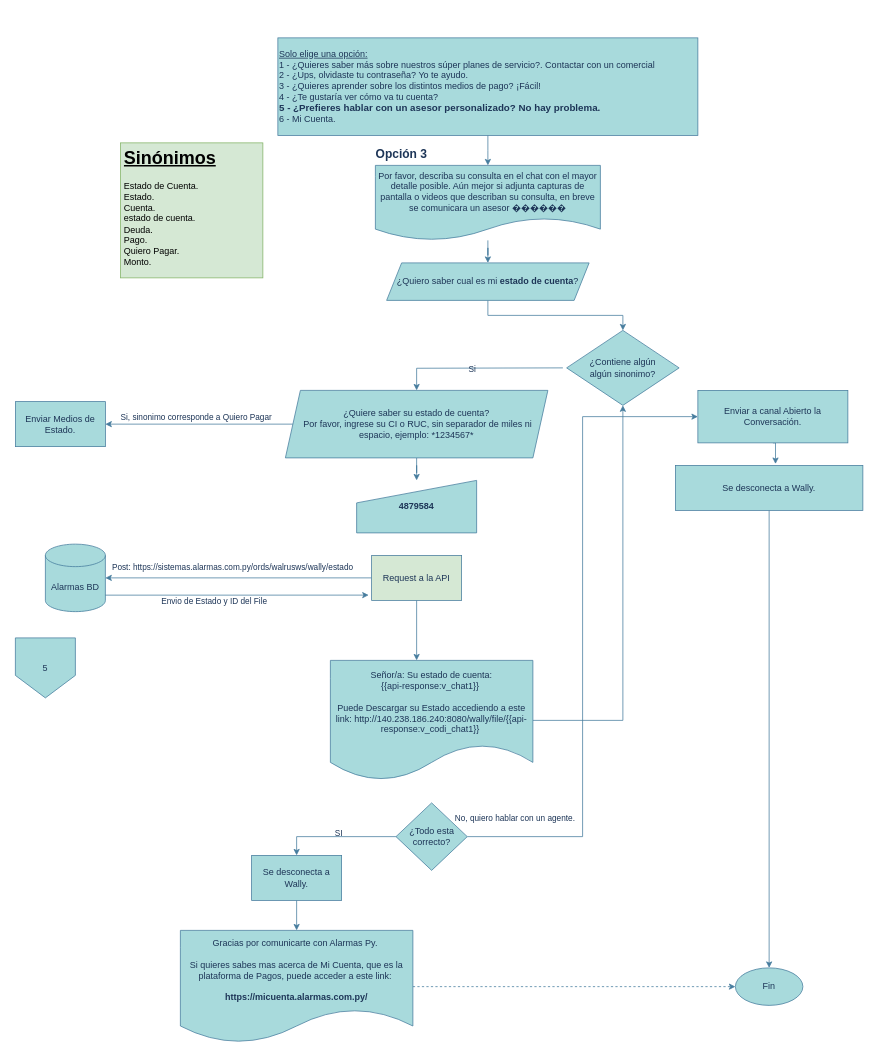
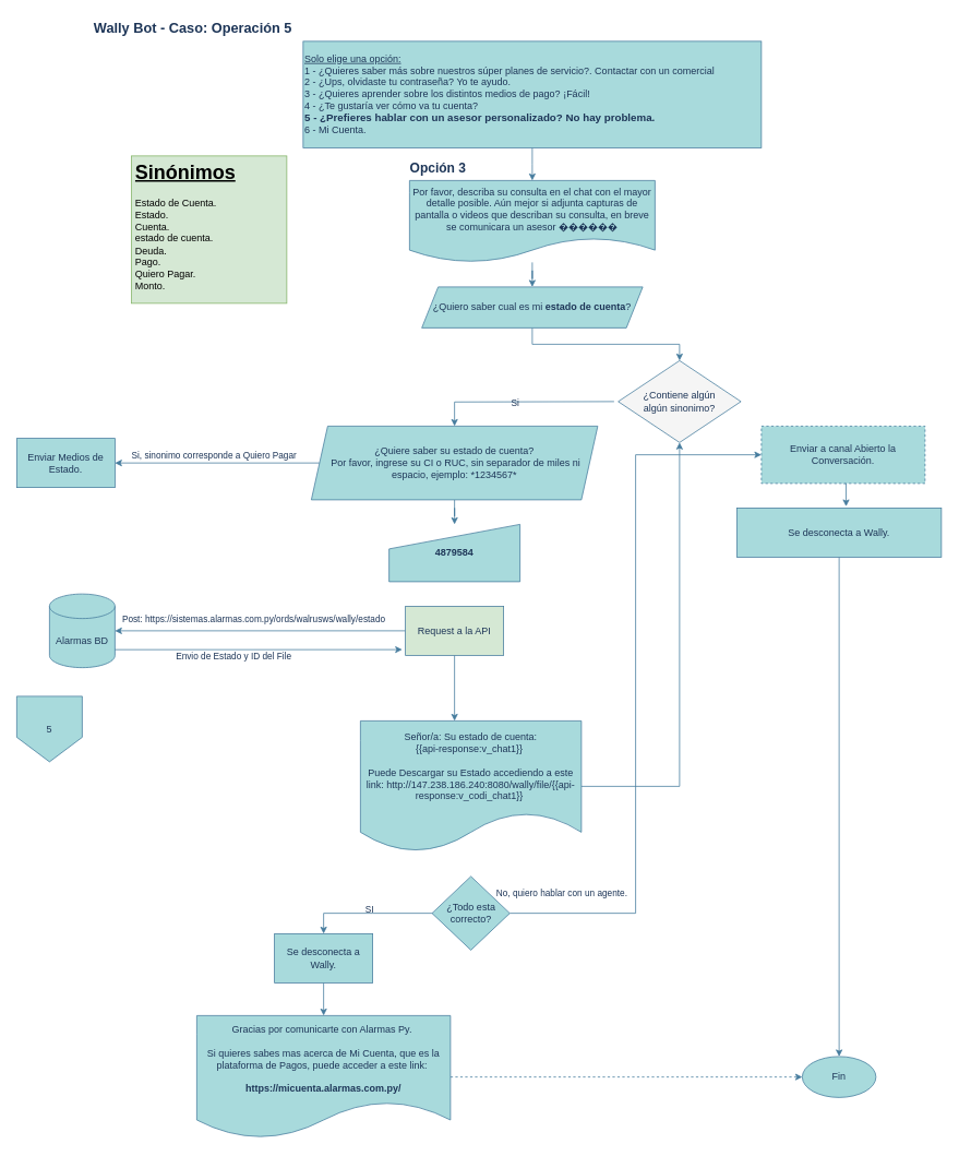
  <mxCell id="0" />
  <mxCell id="1" parent="0" />
  <mxCell id="2" value="" style="edgeStyle=orthogonalEdgeStyle;rounded=0;orthogonalLoop=1;jettySize=auto;html=1;labelBackgroundColor=none;labelBorderColor=none;fontColor=default;strokeColor=#457B9D;" edge="1" parent="1" source="3"><mxGeometry relative="1" as="geometry"><mxPoint x="650" y="220" as="targetPoint" /></mxGeometry></mxCell>
  <mxCell id="3" value="&lt;u&gt;Solo elige una opción:&lt;/u&gt;&lt;br style=&quot;font-size: 12px;&quot;&gt;1 - ¿Quieres saber más sobre nuestros súper planes de servicio?. Contactar con un comercial&lt;br style=&quot;font-size: 12px;&quot;&gt;2 - ¿Ups, olvidaste tu contraseña? Yo te ayudo.&lt;br style=&quot;font-size: 12px;&quot;&gt;3 - ¿Quieres aprender sobre los distintos medios de pago? ¡Fácil!&lt;br style=&quot;font-size: 12px;&quot;&gt;4 - ¿Te gustaría ver cómo va tu cuenta?&lt;br style=&quot;font-size: 12px;&quot;&gt;&lt;b&gt;&lt;font style=&quot;font-size: 13px;&quot;&gt;5 - ¿Prefieres hablar con un asesor personalizado? No hay problema.&lt;/font&gt;&lt;/b&gt;&lt;br style=&quot;font-size: 12px;&quot;&gt;6 - Mi Cuenta." style="rounded=0;whiteSpace=wrap;html=1;fontSize=12;align=left;fillColor=#A8DADC;fontColor=#1D3557;strokeColor=#457B9D;labelBackgroundColor=none;" vertex="1" parent="1"><mxGeometry x="370" y="50" width="560" height="130" as="geometry" /></mxCell>
- <mxCell id="5" value="¿Contiene algún&lt;br&gt;algún sinonimo?" style="rhombus;whiteSpace=wrap;html=1;fillColor=#A8DADC;strokeColor=#457B9D;labelBackgroundColor=none;fontColor=#1D3557;" vertex="1" parent="1"><mxGeometry x="755" y="440" width="150" height="100" as="geometry" /></mxCell>
+ <mxCell id="4" value="Wally Bot - Caso: Operación 5" style="text;html=1;align=center;verticalAlign=middle;resizable=0;points=[];autosize=1;strokeColor=none;fillColor=none;fontStyle=1;fontSize=17;labelBackgroundColor=none;fontColor=#1D3557;" vertex="1" parent="1"><mxGeometry x="100" width="270" height="30" as="geometry" y="20" /></mxCell>
+ <mxCell id="5" value="¿Contiene algún&lt;br&gt;algún sinonimo?" style="rhombus;whiteSpace=wrap;html=1;fillColor=#f5f5f5;strokeColor=#457B9D;labelBackgroundColor=none;fontColor=#1D3557;" vertex="1" parent="1"><mxGeometry x="755" y="440" width="150" height="100" as="geometry" /></mxCell>
  <mxCell id="6" value="Opción 3" style="text;html=1;strokeColor=none;fillColor=none;align=center;verticalAlign=middle;whiteSpace=wrap;rounded=0;fontSize=16;fontStyle=1;labelBackgroundColor=none;fontColor=#1D3557;" vertex="1" parent="1"><mxGeometry x="490" y="190" width="90" height="30" as="geometry" /></mxCell>
  <mxCell id="7" value="" style="edgeStyle=orthogonalEdgeStyle;rounded=0;orthogonalLoop=1;jettySize=auto;html=1;labelBackgroundColor=none;strokeColor=#457B9D;fontColor=default;" edge="1" parent="1" source="8" target="5"><mxGeometry relative="1" as="geometry"><mxPoint x="830" y="400" as="sourcePoint" /></mxGeometry></mxCell>
  <mxCell id="8" value="¿Quiero saber cual es mi &lt;b&gt;estado de cuenta&lt;/b&gt;?" style="shape=parallelogram;perimeter=parallelogramPerimeter;whiteSpace=wrap;html=1;fixedSize=1;labelBackgroundColor=none;fillColor=#A8DADC;strokeColor=#457B9D;fontColor=#1D3557;" vertex="1" parent="1"><mxGeometry x="515" y="350" width="270" height="50" as="geometry" /></mxCell>
  <mxCell id="9" value="" style="edgeStyle=orthogonalEdgeStyle;rounded=0;orthogonalLoop=1;jettySize=auto;html=1;labelBackgroundColor=none;strokeColor=#457B9D;fontColor=default;" edge="1" parent="1" source="10" target="8"><mxGeometry relative="1" as="geometry" /></mxCell>
  <mxCell id="10" value="Por favor, describa su consulta en el chat con el mayor detalle posible. Aún mejor si adjunta capturas de pantalla o videos que describan su consulta, en breve se comunicara un asesor ������" style="shape=document;whiteSpace=wrap;html=1;boundedLbl=1;fillColor=#A8DADC;strokeColor=#457B9D;labelBackgroundColor=none;fontColor=#1D3557;" vertex="1" parent="1"><mxGeometry x="500" y="220" width="300" height="100" as="geometry" /></mxCell>
  <mxCell id="11" value="&lt;h1&gt;&lt;u&gt;Sinónimos&lt;/u&gt;&lt;/h1&gt;&lt;h4&gt;&lt;span style=&quot;font-weight: normal;&quot;&gt;Estado de Cuenta.&lt;br&gt;Estado.&lt;br&gt;Cuenta.&lt;br&gt;estado de cuenta.&lt;br&gt;Deuda.&lt;br&gt;Pago.&lt;br&gt;Quiero Pagar.&lt;br&gt;Monto.&lt;/span&gt;&lt;/h4&gt;" style="text;html=1;strokeColor=#82b366;fillColor=#d5e8d4;spacing=5;spacingTop=-20;whiteSpace=wrap;overflow=hidden;rounded=0;labelBackgroundColor=none;" vertex="1" parent="1"><mxGeometry x="160" y="190" width="190" height="180" as="geometry" /></mxCell>
  <mxCell id="12" value="" style="edgeStyle=orthogonalEdgeStyle;rounded=0;orthogonalLoop=1;jettySize=auto;html=1;labelBackgroundColor=none;strokeColor=#457B9D;fontColor=default;" edge="1" parent="1" source="15" target="22"><mxGeometry relative="1" as="geometry" /></mxCell>
  <mxCell id="13" style="edgeStyle=orthogonalEdgeStyle;rounded=0;orthogonalLoop=1;jettySize=auto;html=1;exitX=0;exitY=0.5;exitDx=0;exitDy=0;entryX=1;entryY=0.5;entryDx=0;entryDy=0;strokeColor=#457B9D;fontColor=#1D3557;fillColor=#A8DADC;" edge="1" parent="1" source="15" target="43"><mxGeometry relative="1" as="geometry" /></mxCell>
  <mxCell id="14" value="Si, sinonimo corresponde a Quiero Pagar" style="edgeLabel;html=1;align=center;verticalAlign=middle;resizable=0;points=[];fontColor=#1D3557;" vertex="1" connectable="0" parent="13"><mxGeometry x="0.333" y="-1" relative="1" as="geometry"><mxPoint x="37" y="-9" as="offset" /></mxGeometry></mxCell>
  <mxCell id="15" value="¿Quiere saber su estado de cuenta?&lt;br&gt;&amp;nbsp;Por favor, ingrese su CI o RUC, sin separador de miles ni espacio, ejemplo: *1234567*" style="shape=parallelogram;perimeter=parallelogramPerimeter;whiteSpace=wrap;html=1;fixedSize=1;labelBackgroundColor=none;fillColor=#A8DADC;strokeColor=#457B9D;fontColor=#1D3557;" vertex="1" parent="1"><mxGeometry x="380" y="520" width="350" height="90" as="geometry" /></mxCell>
  <mxCell id="16" style="edgeStyle=orthogonalEdgeStyle;rounded=0;orthogonalLoop=1;jettySize=auto;html=1;entryX=0.5;entryY=0;entryDx=0;entryDy=0;labelBackgroundColor=none;strokeColor=#457B9D;fontColor=default;" edge="1" parent="1" target="15"><mxGeometry relative="1" as="geometry"><mxPoint x="750" y="490" as="sourcePoint" /></mxGeometry></mxCell>
  <mxCell id="17" value="Si" style="edgeLabel;html=1;align=center;verticalAlign=middle;resizable=0;points=[];labelBackgroundColor=none;fontColor=#1D3557;" vertex="1" connectable="0" parent="16"><mxGeometry x="0.087" y="1" relative="1" as="geometry"><mxPoint as="offset" /></mxGeometry></mxCell>
  <mxCell id="18" style="edgeStyle=orthogonalEdgeStyle;rounded=0;orthogonalLoop=1;jettySize=auto;html=1;exitX=0.5;exitY=1;exitDx=0;exitDy=0;entryX=0.534;entryY=-0.032;entryDx=0;entryDy=0;entryPerimeter=0;labelBackgroundColor=none;strokeColor=#457B9D;fontColor=default;" edge="1" parent="1" source="19" target="41"><mxGeometry relative="1" as="geometry" /></mxCell>
- <mxCell id="19" value="Enviar a canal Abierto la Conversación." style="rounded=0;whiteSpace=wrap;html=1;labelBackgroundColor=none;fillColor=#A8DADC;strokeColor=#457B9D;fontColor=#1D3557;" vertex="1" parent="1"><mxGeometry x="930" y="520" width="200" height="70" as="geometry" /></mxCell>
+ <mxCell id="19" value="Enviar a canal Abierto la Conversación." style="rounded=0;whiteSpace=wrap;html=1;labelBackgroundColor=none;fillColor=#A8DADC;strokeColor=#457B9D;fontColor=#1D3557;dashed=1;" vertex="1" parent="1"><mxGeometry x="930" y="520" width="200" height="70" as="geometry" /></mxCell>
  <mxCell id="20" style="edgeStyle=orthogonalEdgeStyle;rounded=0;orthogonalLoop=1;jettySize=auto;html=1;exitX=0;exitY=0.5;exitDx=0;exitDy=0;labelBackgroundColor=none;strokeColor=#457B9D;fontColor=default;" edge="1" parent="1" source="27" target="25"><mxGeometry relative="1" as="geometry" /></mxCell>
  <mxCell id="21" value="Post:&amp;nbsp;https://sistemas.alarmas.com.py/ords/walrusws/wally/estado&amp;nbsp;" style="edgeLabel;html=1;align=center;verticalAlign=middle;resizable=0;points=[];labelBackgroundColor=none;fontColor=#1D3557;" vertex="1" connectable="0" parent="20"><mxGeometry x="0.01" y="-2" relative="1" as="geometry"><mxPoint x="-6" y="-13" as="offset" /></mxGeometry></mxCell>
  <mxCell id="22" value="4879584" style="shape=manualInput;whiteSpace=wrap;html=1;fontStyle=1;labelBackgroundColor=none;fillColor=#A8DADC;strokeColor=#457B9D;fontColor=#1D3557;" vertex="1" parent="1"><mxGeometry x="475" y="640" width="160" height="70" as="geometry" /></mxCell>
  <mxCell id="23" style="edgeStyle=orthogonalEdgeStyle;rounded=0;orthogonalLoop=1;jettySize=auto;html=1;exitX=0.988;exitY=0.756;exitDx=0;exitDy=0;exitPerimeter=0;entryX=-0.033;entryY=0.883;entryDx=0;entryDy=0;entryPerimeter=0;labelBackgroundColor=none;strokeColor=#457B9D;fontColor=default;" edge="1" parent="1" source="25" target="27"><mxGeometry relative="1" as="geometry" /></mxCell>
  <mxCell id="24" value="Envio de Estado y ID del File" style="edgeLabel;html=1;align=center;verticalAlign=middle;resizable=0;points=[];labelBackgroundColor=none;fontColor=#1D3557;" vertex="1" connectable="0" parent="23"><mxGeometry x="-0.174" y="-1" relative="1" as="geometry"><mxPoint y="6" as="offset" /></mxGeometry></mxCell>
  <mxCell id="25" value="Alarmas BD" style="shape=cylinder3;whiteSpace=wrap;html=1;boundedLbl=1;backgroundOutline=1;size=15;labelBackgroundColor=none;fillColor=#A8DADC;strokeColor=#457B9D;fontColor=#1D3557;" vertex="1" parent="1"><mxGeometry x="60" y="725" width="80" height="90" as="geometry" /></mxCell>
  <mxCell id="26" style="edgeStyle=orthogonalEdgeStyle;rounded=0;orthogonalLoop=1;jettySize=auto;html=1;exitX=0.5;exitY=1;exitDx=0;exitDy=0;entryX=0.426;entryY=0;entryDx=0;entryDy=0;entryPerimeter=0;labelBackgroundColor=none;strokeColor=#457B9D;fontColor=default;" edge="1" parent="1" source="27" target="29"><mxGeometry relative="1" as="geometry" /></mxCell>
  <mxCell id="27" value="Request a la API" style="rounded=0;whiteSpace=wrap;html=1;labelBackgroundColor=none;fillColor=#d5e8d4;strokeColor=#457B9D;fontColor=#1D3557;" vertex="1" parent="1"><mxGeometry x="495" y="740" width="120" height="60" as="geometry" /></mxCell>
  <mxCell id="28" value="" style="edgeStyle=orthogonalEdgeStyle;rounded=0;orthogonalLoop=1;jettySize=auto;html=1;labelBackgroundColor=none;strokeColor=#457B9D;fontColor=default;" edge="1" parent="1" source="29" target="5"><mxGeometry relative="1" as="geometry"><mxPoint x="575" y="1050" as="targetPoint" /></mxGeometry></mxCell>
- <mxCell id="29" value="Señor/a: Su estado de cuenta:&lt;br&gt;{{api-response:v_chat1}}&amp;nbsp;&lt;br&gt;&lt;br&gt;Puede Descargar su Estado accediendo a este link:&amp;nbsp;http://140.238.186.240:8080/wally/file/{{api-response:v_codi_chat1}}&amp;nbsp;" style="shape=document;whiteSpace=wrap;html=1;boundedLbl=1;fillColor=#A8DADC;strokeColor=#457B9D;labelBackgroundColor=none;fontColor=#1D3557;" vertex="1" parent="1"><mxGeometry x="440" y="880" width="270" height="160" as="geometry" /></mxCell>
+ <mxCell id="29" value="Señor/a: Su estado de cuenta:&lt;br&gt;{{api-response:v_chat1}}&amp;nbsp;&lt;br&gt;&lt;br&gt;Puede Descargar su Estado accediendo a este link:&amp;nbsp;http://147.238.186.240:8080/wally/file/{{api-response:v_codi_chat1}}&amp;nbsp;" style="shape=document;whiteSpace=wrap;html=1;boundedLbl=1;fillColor=#A8DADC;strokeColor=#457B9D;labelBackgroundColor=none;fontColor=#1D3557;" vertex="1" parent="1"><mxGeometry x="440" y="880" width="270" height="160" as="geometry" /></mxCell>
  <mxCell id="30" style="edgeStyle=orthogonalEdgeStyle;rounded=0;orthogonalLoop=1;jettySize=auto;html=1;exitX=0;exitY=0.5;exitDx=0;exitDy=0;entryX=0.5;entryY=0;entryDx=0;entryDy=0;labelBackgroundColor=none;strokeColor=#457B9D;fontColor=default;" edge="1" parent="1" source="34" target="36"><mxGeometry relative="1" as="geometry" /></mxCell>
  <mxCell id="31" value="SI" style="edgeLabel;html=1;align=center;verticalAlign=middle;resizable=0;points=[];labelBackgroundColor=none;fontColor=#1D3557;" vertex="1" connectable="0" parent="30"><mxGeometry x="-0.003" y="4" relative="1" as="geometry"><mxPoint x="2" y="-9" as="offset" /></mxGeometry></mxCell>
  <mxCell id="32" style="edgeStyle=orthogonalEdgeStyle;rounded=0;orthogonalLoop=1;jettySize=auto;html=1;exitX=1;exitY=0.5;exitDx=0;exitDy=0;entryX=0;entryY=0.5;entryDx=0;entryDy=0;labelBackgroundColor=none;strokeColor=#457B9D;fontColor=default;" edge="1" parent="1" source="34" target="19"><mxGeometry relative="1" as="geometry"><mxPoint x="1070" y="740" as="targetPoint" /></mxGeometry></mxCell>
  <mxCell id="33" value="No, quiero hablar con un agente." style="edgeLabel;html=1;align=center;verticalAlign=middle;resizable=0;points=[];labelBackgroundColor=none;fontColor=#1D3557;" vertex="1" connectable="0" parent="32"><mxGeometry x="-0.052" y="-1" relative="1" as="geometry"><mxPoint x="-92" y="232" as="offset" /></mxGeometry></mxCell>
  <mxCell id="34" value="¿Todo esta correcto?" style="rhombus;whiteSpace=wrap;html=1;fillColor=#A8DADC;strokeColor=#457B9D;labelBackgroundColor=none;fontColor=#1D3557;" vertex="1" parent="1"><mxGeometry x="527.5" y="1070" width="95" height="90" as="geometry" /></mxCell>
  <mxCell id="35" style="edgeStyle=orthogonalEdgeStyle;rounded=0;orthogonalLoop=1;jettySize=auto;html=1;exitX=0.5;exitY=1;exitDx=0;exitDy=0;entryX=0.5;entryY=0;entryDx=0;entryDy=0;labelBackgroundColor=none;strokeColor=#457B9D;fontColor=default;" edge="1" parent="1" source="36" target="39"><mxGeometry relative="1" as="geometry" /></mxCell>
  <mxCell id="36" value="Se desconecta a Wally." style="rounded=0;whiteSpace=wrap;html=1;labelBackgroundColor=none;fillColor=#A8DADC;strokeColor=#457B9D;fontColor=#1D3557;" vertex="1" parent="1"><mxGeometry x="335" y="1140" width="120" height="60" as="geometry" /></mxCell>
  <mxCell id="37" value="Fin" style="ellipse;whiteSpace=wrap;html=1;labelBackgroundColor=none;fillColor=#A8DADC;strokeColor=#457B9D;fontColor=#1D3557;" vertex="1" parent="1"><mxGeometry x="980" y="1290" width="90" height="50" as="geometry" /></mxCell>
  <mxCell id="38" style="edgeStyle=orthogonalEdgeStyle;rounded=0;orthogonalLoop=1;jettySize=auto;html=1;exitX=1;exitY=0.5;exitDx=0;exitDy=0;entryX=0;entryY=0.5;entryDx=0;entryDy=0;strokeColor=#457B9D;fontColor=#1D3557;fillColor=#A8DADC;dashed=1;" edge="1" parent="1" source="39" target="37"><mxGeometry relative="1" as="geometry" /></mxCell>
  <mxCell id="39" value="Gracias por comunicarte con Alarmas Py.&amp;nbsp;&lt;br&gt;&lt;br&gt;Si quieres sabes mas acerca de Mi Cuenta, que es la plataforma de Pagos, puede acceder a este link:&amp;nbsp;&lt;br&gt;&lt;br&gt;&lt;b&gt;https://micuenta.alarmas.com.py/&lt;/b&gt;" style="shape=document;whiteSpace=wrap;html=1;boundedLbl=1;labelBackgroundColor=none;fillColor=#A8DADC;strokeColor=#457B9D;fontColor=#1D3557;" vertex="1" parent="1"><mxGeometry x="240" y="1240" width="310" height="150" as="geometry" /></mxCell>
  <mxCell id="40" style="edgeStyle=orthogonalEdgeStyle;rounded=0;orthogonalLoop=1;jettySize=auto;html=1;exitX=0.5;exitY=1;exitDx=0;exitDy=0;strokeColor=#457B9D;fontColor=#1D3557;fillColor=#A8DADC;" edge="1" parent="1" source="41" target="37"><mxGeometry relative="1" as="geometry" /></mxCell>
  <mxCell id="41" value="Se desconecta a Wally." style="rounded=0;whiteSpace=wrap;html=1;labelBackgroundColor=none;fillColor=#A8DADC;strokeColor=#457B9D;fontColor=#1D3557;" vertex="1" parent="1"><mxGeometry x="900" y="620" width="250" height="60" as="geometry" /></mxCell>
  <mxCell id="42" value="5" style="shape=offPageConnector;whiteSpace=wrap;html=1;strokeColor=#457B9D;fontColor=#1D3557;fillColor=#A8DADC;" vertex="1" parent="1"><mxGeometry x="20" y="850" width="80" height="80" as="geometry" /></mxCell>
  <mxCell id="43" value="Enviar Medios de Estado." style="rounded=0;whiteSpace=wrap;html=1;strokeColor=#457B9D;fontColor=#1D3557;fillColor=#A8DADC;" vertex="1" parent="1"><mxGeometry x="20" y="535" width="120" height="60" as="geometry" /></mxCell>
